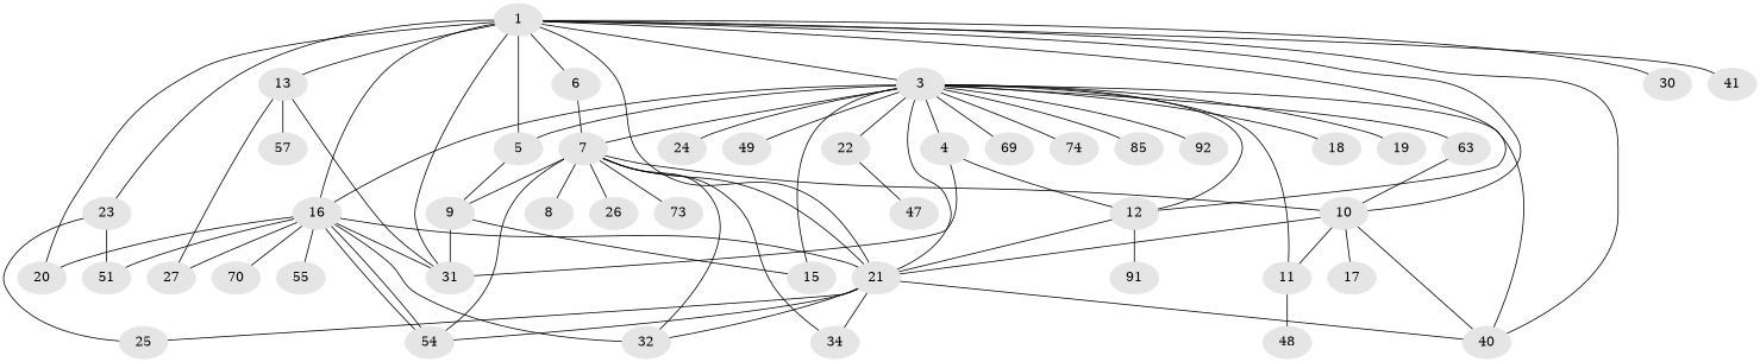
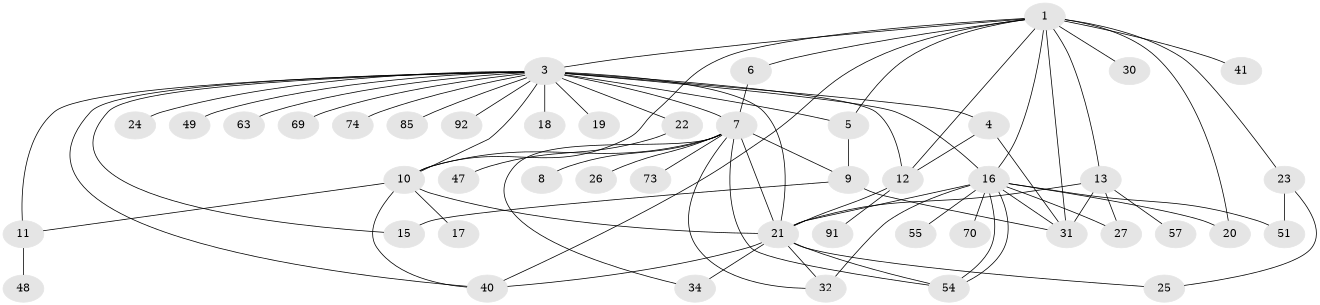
  graph {
    node [color=gray90 style=filled]
    1 [super="+46+2"]
    3 [super="+52"]
    5 [super="+68+62+58"]
    6
    10 [super="+44+67"]
    12
    13
    16
    20
    21 [super="+29+88+77"]
    23
    30
    31 [super="+72+45"]
    40 [super="+65"]
    41
    4 [super="+66"]
    7 [super="+37+86+38"]
    11 [super="+96"]
    15
    18
    19
    22
    24
    49
    63
    69 [super="+94+84"]
    74
    85 [super="+93"]
    92
    9 [super="+33+42+64"]
    17
    91
    27
    57
    32 [super="+78"]
    54
    51
    55
    70
    34
    25 [super="+60"]
    8
    26
    73
    48
    47 [super="+71"]
    1 -- 3 [weight=2]
    1 -- 5 [weight=2]
    1 -- 6
    1 -- 10
    1 -- 12
    1 -- 13 [weight=2]
    1 -- 16
    1 -- 20
-   1 -- 21
+   13 -- 21
    1 -- 23
    1 -- 30
    1 -- 31 [weight=3]
    1 -- 40
    1 -- 41
    3 -- 5
-   63 -- 10
+   3 -- 10
    3 -- 12
    3 -- 16
    3 -- 21 [weight=2]
    3 -- 40
    3 -- 4
    3 -- 7
    3 -- 11
    3 -- 15
    3 -- 18
    3 -- 19
    3 -- 22
    3 -- 24
    3 -- 49
    3 -- 63
    3 -- 69
    3 -- 74
    3 -- 85
    3 -- 92
    5 -- 9
    6 -- 7
    10 -- 21 [weight=2]
    10 -- 40
    10 -- 11
    10 -- 17
    12 -- 21
    12 -- 91
    13 -- 31
    13 -- 27
    13 -- 57
    16 -- 20
    16 -- 21
    16 -- 31
    16 -- 27
    16 -- 32 [weight=2]
    16 -- 54
    16 -- 54
    16 -- 51
    16 -- 55
    16 -- 70
    21 -- 40
    21 -- 32
    21 -- 54
    21 -- 34
    21 -- 25
    23 -- 51
    23 -- 25
    4 -- 12
    4 -- 31
    7 -- 10
    7 -- 21
    7 -- 9
    7 -- 32
    7 -- 54
    7 -- 34
    7 -- 8
    7 -- 26
    7 -- 73
    11 -- 48
    22 -- 47
    9 -- 31
    9 -- 15
  }
